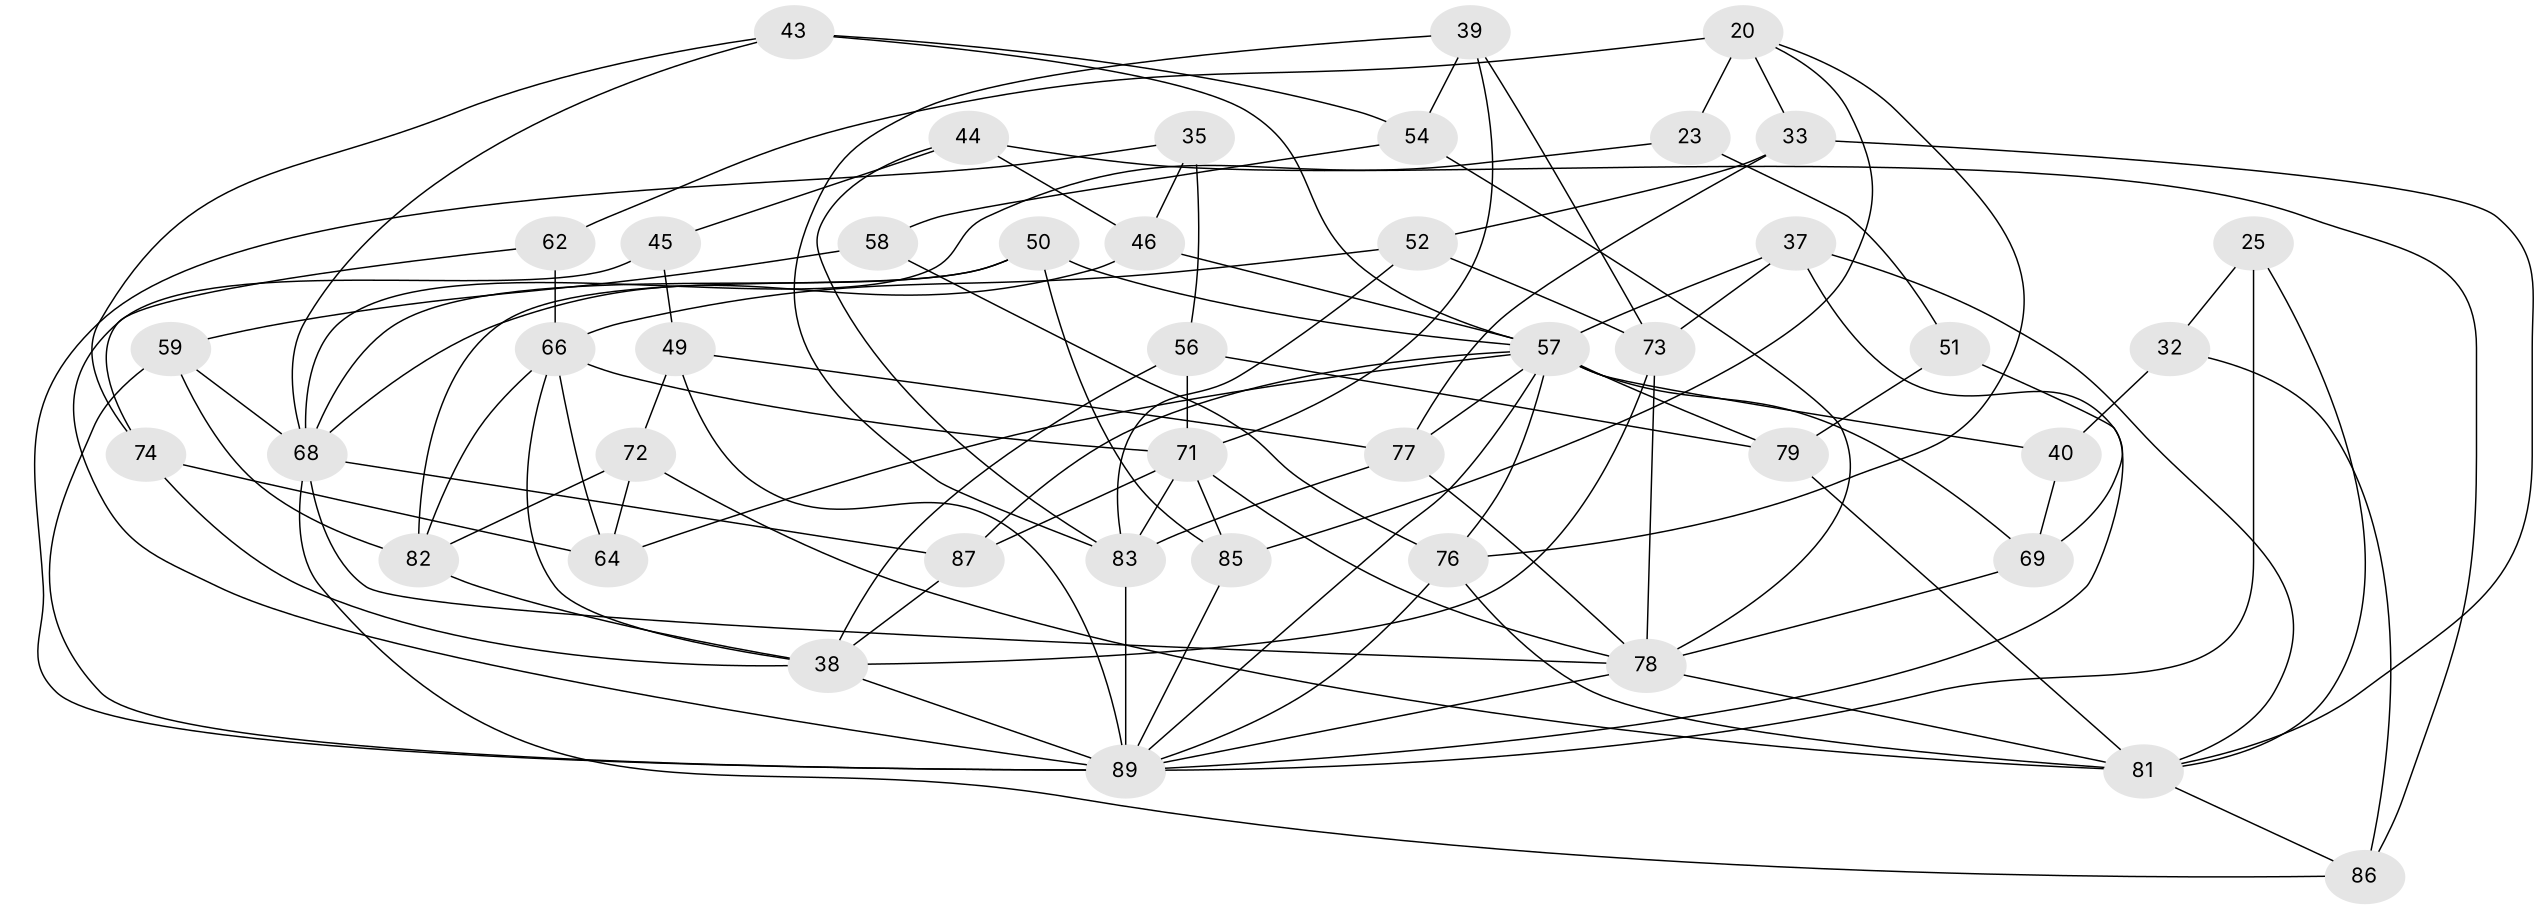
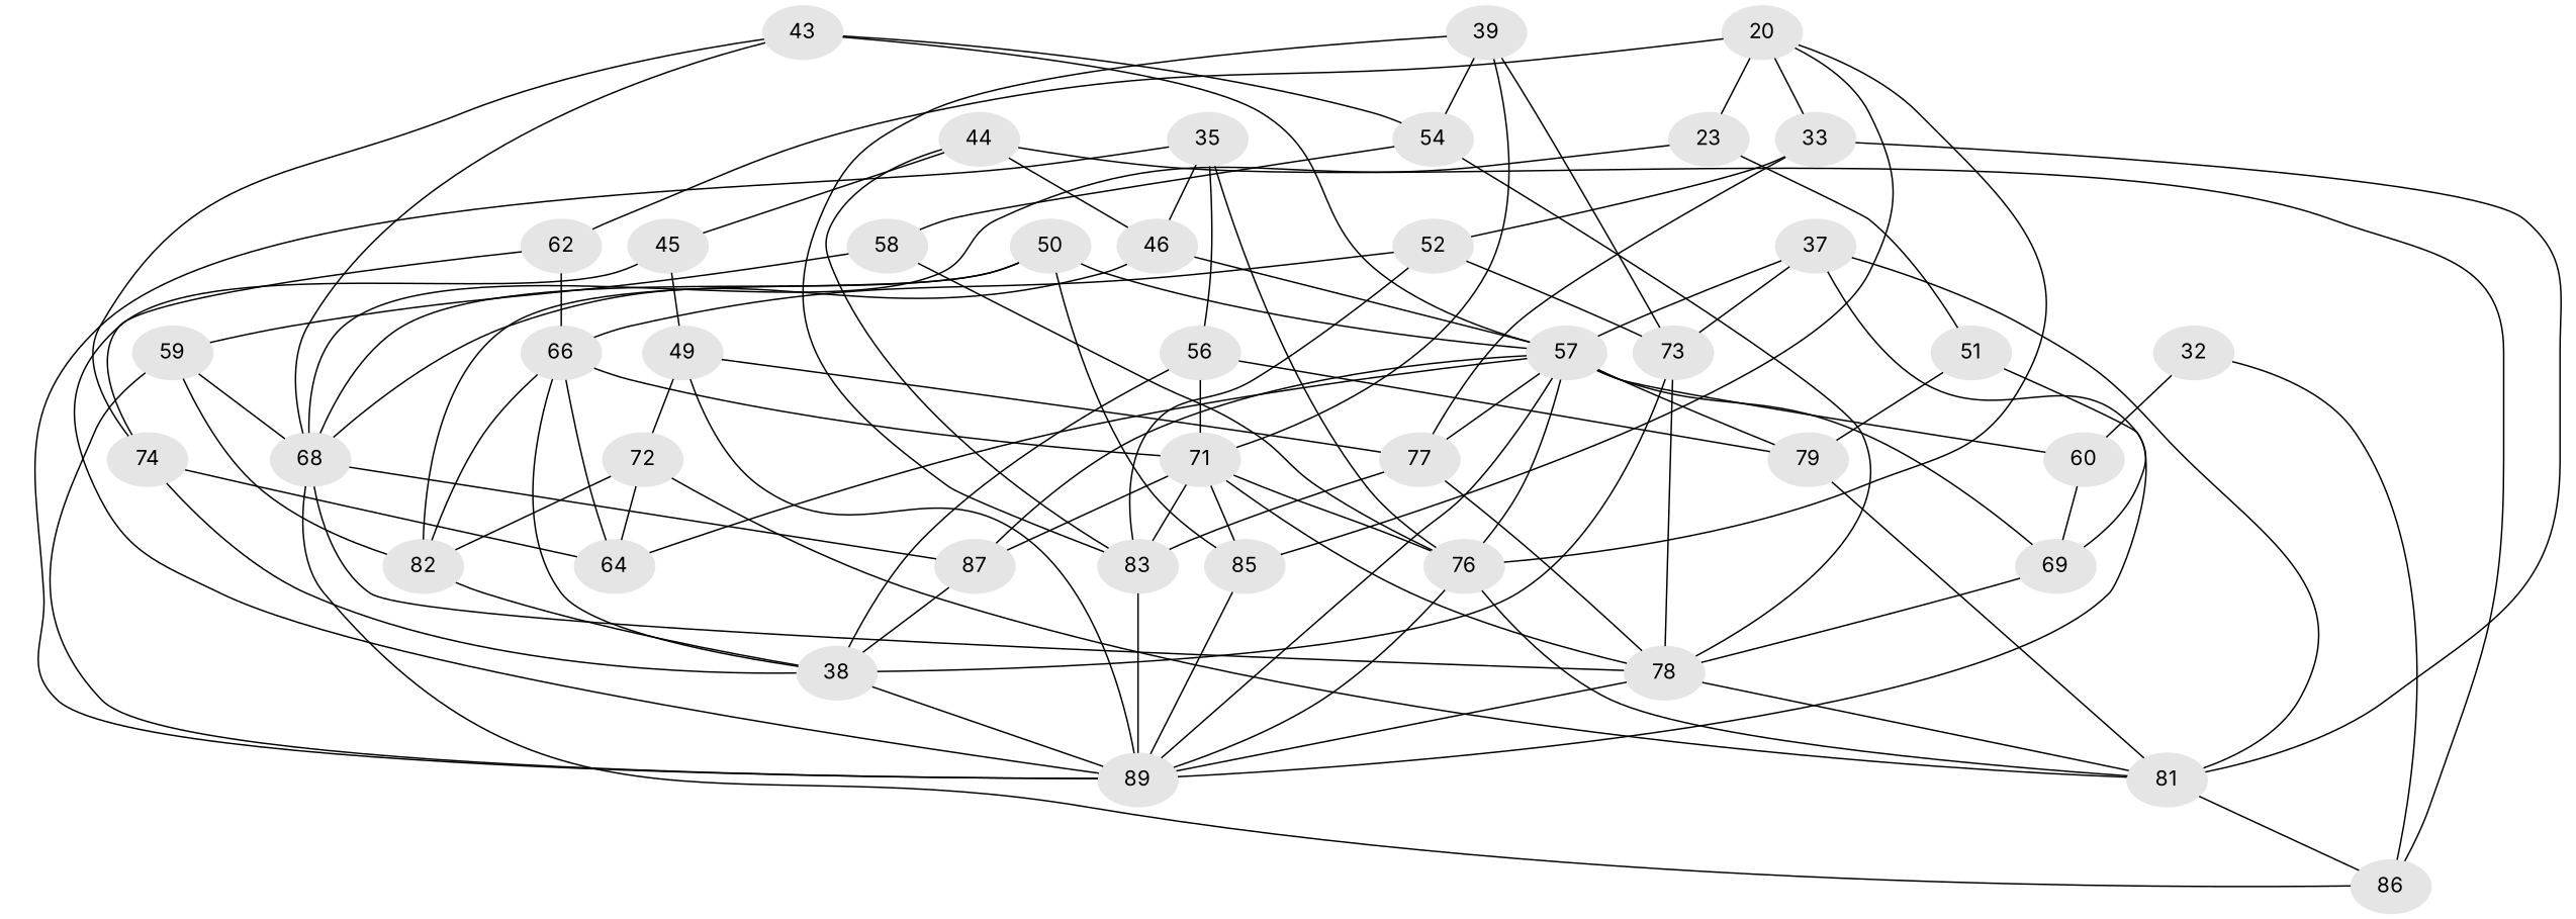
  graph {
    fontname=Inter
    node [color=gray90 fontname=Inter style=filled]
    edge [fontname=Inter]
    20 [super="+2"]
    23
    33 [super="+21"]
    62 [super="+55"]
    76 [super="+65"]
    85
    51
    68 [super="+42"]
    81 [super="+80+10"]
    52 [super="+17"]
    77 [super="+67"]
    74
    66 [super="+1+31"]
    89 [super="+13+36+15+63"]
    69
    79
    86
    78 [super="+24+26"]
    87
-   25
    32
-   60 [super="+41" label=40]
+   60 [super="+41"]
    73 [super="+11"]
    83 [super="+34+70+53"]
    35
    46
    56 [super="+28"]
    57 [super="+3+19+27+30+47"]
    71 [super="+29+38"]
    n30 [label=38 super="+64"]
    n31 [label=64]
    37
    39
    54
    58
    43
    44
    45
    49 [super="+14"]
    72
    82 [super="+40"]
    50
    59 [super="+6"]
    20 -- 23 [weight=2]
    20 -- 33
    20 -- 62
    20 -- 76
    20 -- 85
    23 -- 51
    23 -- 68
    33 -- 81 [weight=2]
    33 -- 52 [weight=2]
    33 -- 77
    62 -- 74
    62 -- 66 [weight=3]
    76 -- 81 [weight=2]
    76 -- 89
    85 -- 89
    51 -- 69
    51 -- 79
    68 -- 86
    68 -- 78
    68 -- 87
    81 -- 86
    52 -- 66
    52 -- 73 [weight=2]
    52 -- 83
    77 -- 78
    77 -- 83 [weight=2]
    74 -- n30
    74 -- n31
    66 -- 71
    66 -- n30 [weight=2]
    66 -- n31
    66 -- 82 [weight=2]
    69 -- 78
    79 -- 81
    78 -- 81
    78 -- 89
    87 -- n30
-   25 -- 81
-   25 -- 89 [weight=2]
-   25 -- 32
    32 -- 86
    32 -- 60 [weight=2]
    60 -- 69
    73 -- 78
    73 -- n30
    83 -- 89 [weight=4]
+   35 -- 76
    35 -- 89
    35 -- 46
    35 -- 56
    46 -- 68
    46 -- 57
    56 -- 79
    56 -- 71
    56 -- n30 [weight=3]
    57 -- 76
    57 -- 77
    57 -- 89
    57 -- 69
    57 -- 79
    57 -- 87
    57 -- 60
    57 -- n31
+   71 -- 76 [weight=3]
    71 -- 85
    71 -- 78
    71 -- 87
    71 -- 83
    n30 -- 89
    37 -- 81
    37 -- 89
    37 -- 73
    37 -- 57
    39 -- 73
    39 -- 83
    39 -- 71
    39 -- 54
    54 -- 78
    54 -- 58
    58 -- 76
    58 -- 59 [weight=2]
    43 -- 68
    43 -- 74
    43 -- 57
    43 -- 54
    44 -- 86
    44 -- 83
    44 -- 46
    44 -- 45
    45 -- 89
    45 -- 49 [weight=2]
    49 -- 77
    49 -- 89 [weight=2]
    49 -- 72
    72 -- 81
    72 -- n31
    72 -- 82
    82 -- n30
    50 -- 85
    50 -- 68
    50 -- 57
    50 -- 82
    59 -- 68
    59 -- 89 [weight=2]
    59 -- 82
  }
